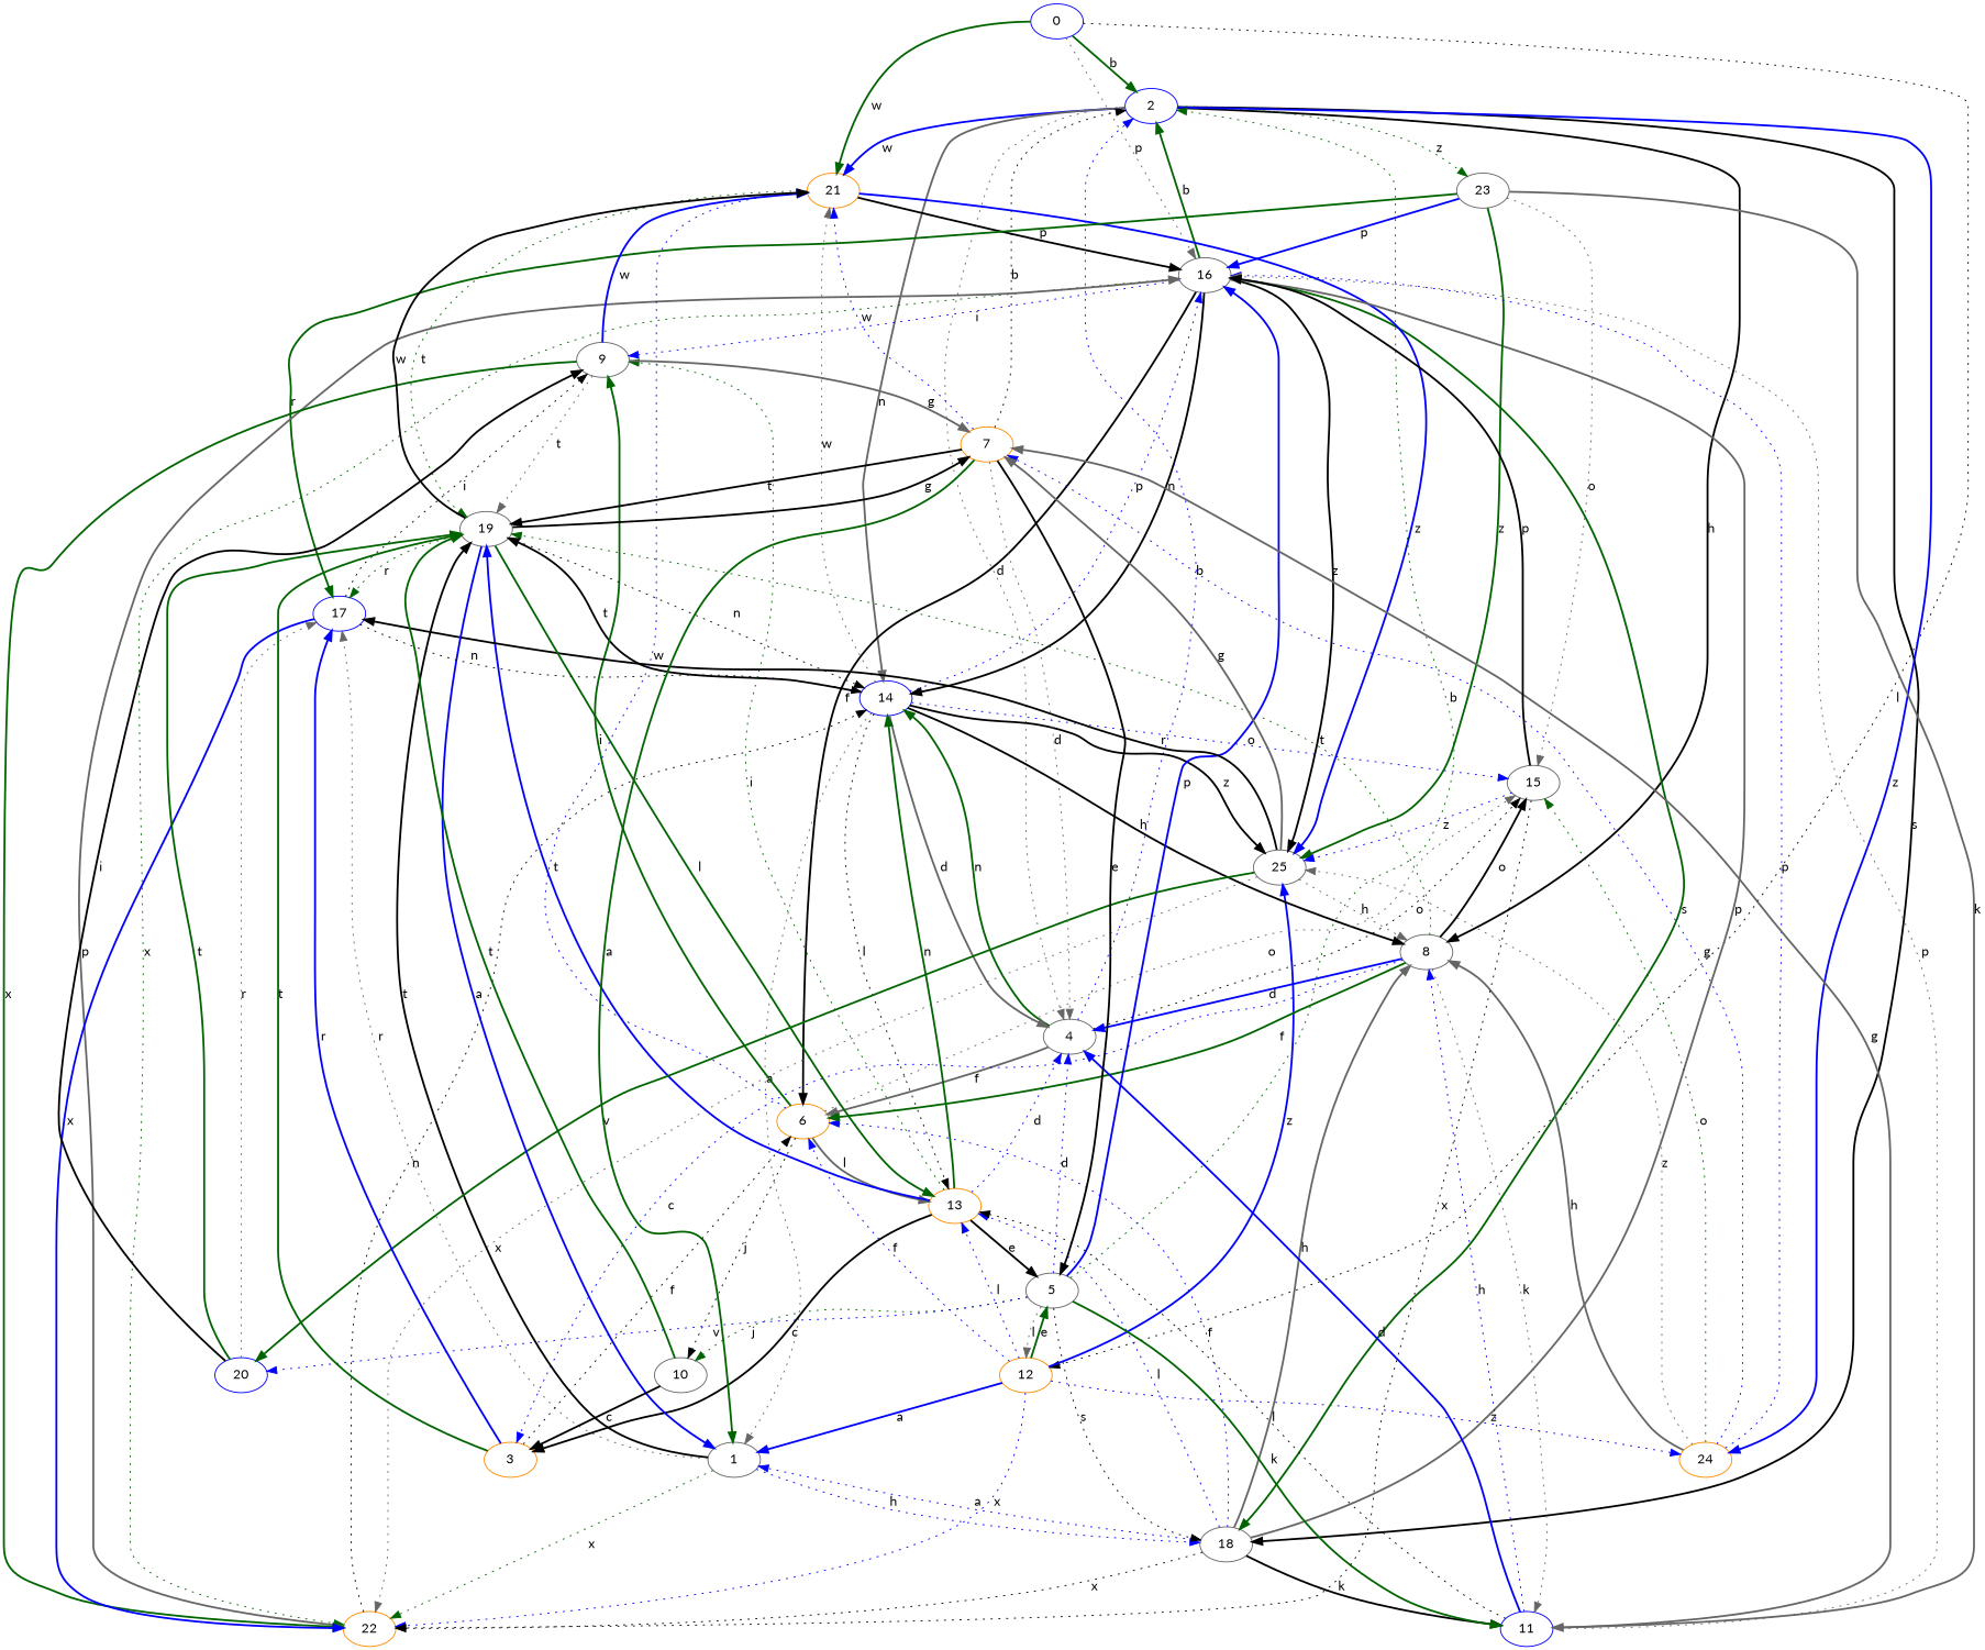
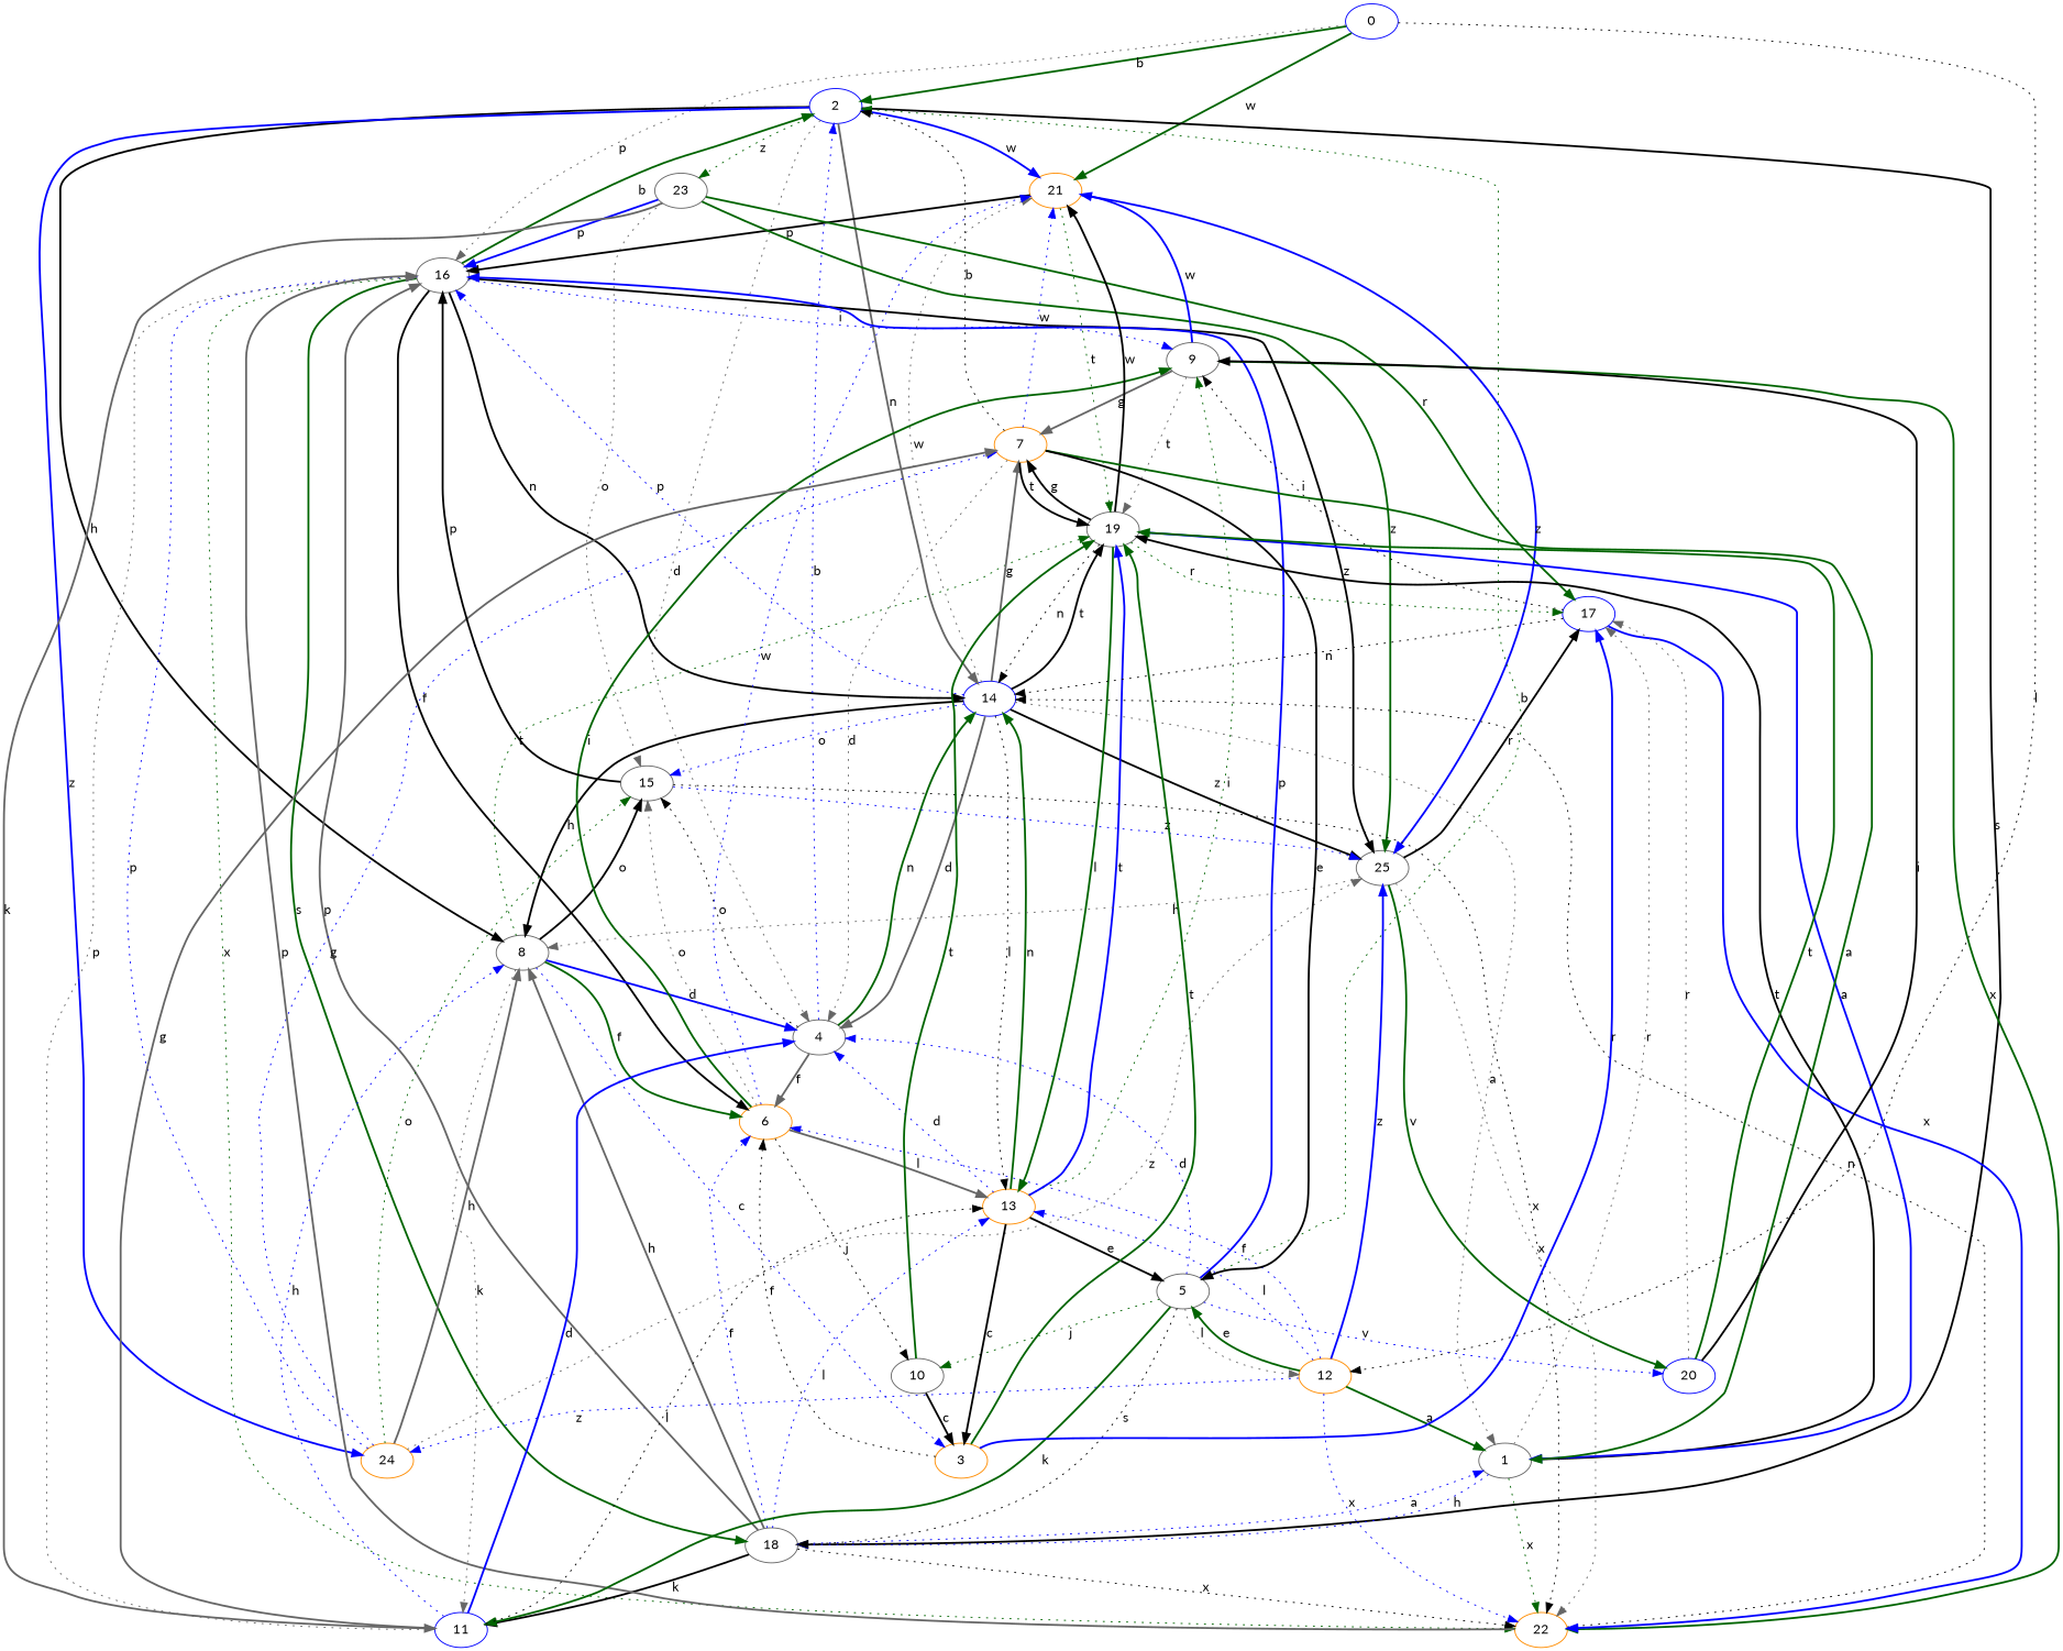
  strict digraph {
    fontname=Lato
    node [color=gray40 fontname=Lato]
    edge [color=black fontname=Lato style=bold]
    0 [color=blue]
    2 [color=blue]
    12 [color=darkorange]
    16
    21 [color=darkorange]
    18
    4
    8
    14 [color=blue]
    23
    24 [color=darkorange]
    1
    22 [color=darkorange]
    6 [color=darkorange]
    5
    13 [color=darkorange]
    25
    9
    19
    17 [color=blue]
    11 [color=blue]
    7 [color=darkorange]
    15
    3 [color=darkorange]
    10
    20 [color=blue]
    0 -> 2 [color=darkgreen label=b]
    0 -> 12 [label=l style=dotted]
    0 -> 16 [color=gray40 label=p style=dotted]
    0 -> 21 [color=darkgreen label=w]
    2 -> 21 [color=blue label=w]
    2 -> 18 [label=s]
    2 -> 4 [color=gray40 label=d style=dotted]
    2 -> 8 [label=h]
    2 -> 14 [color=gray40 label=n]
    2 -> 23 [color=darkgreen label=z style=dotted]
    2 -> 24 [color=blue label=z]
    12 -> 24 [color=blue label=z style=dotted]
-   12 -> 1 [color=blue label=a]
+   12 -> 1 [color=darkgreen label=a]
    12 -> 22 [color=blue label=x style=dotted]
    12 -> 6 [color=blue label=f style=dotted]
    12 -> 5 [color=darkgreen label=e]
    12 -> 13 [color=blue label=l style=dotted]
    12 -> 25 [color=blue label=z]
    16 -> 2 [color=darkgreen label=b]
    16 -> 18 [color=darkgreen label=s]
    16 -> 14 [label=n]
    16 -> 22 [color=darkgreen label=x style=dotted]
    16 -> 6 [label=f]
    16 -> 25 [label=z]
    16 -> 9 [color=blue label=i style=dotted]
    21 -> 16 [label=p]
    21 -> 25 [color=blue label=z]
    21 -> 19 [color=darkgreen label=t style=dotted]
    18 -> 16 [color=gray40 label=p]
    18 -> 8 [color=gray40 label=h]
    18 -> 1 [color=blue label=a style=dotted]
    18 -> 22 [label=x style=dotted]
    18 -> 6 [color=blue label=f style=dotted]
    18 -> 13 [color=blue label=l style=dotted]
    18 -> 11 [label=k]
    4 -> 2 [color=blue label=b style=dotted]
    4 -> 14 [color=darkgreen label=n]
    4 -> 6 [color=gray40 label=f]
    4 -> 15 [label=o style=dotted]
    8 -> 4 [color=blue label=d]
    8 -> 6 [color=darkgreen label=f]
    8 -> 19 [color=darkgreen label=t style=dotted]
    8 -> 11 [color=gray40 label=k style=dotted]
    8 -> 15 [label=o]
    8 -> 3 [color=blue label=c style=dotted]
    14 -> 16 [color=blue label=p style=dotted]
    14 -> 21 [color=gray40 label=w style=dotted]
    14 -> 4 [color=gray40 label=d]
    14 -> 8 [label=h]
    14 -> 1 [color=gray40 label=a style=dotted]
    14 -> 13 [label=l style=dotted]
    14 -> 25 [label=z]
    14 -> 19 [label=t]
    14 -> 15 [color=blue label=o style=dotted]
    23 -> 16 [color=blue label=p]
    23 -> 25 [color=darkgreen label=z]
    23 -> 17 [color=darkgreen label=r]
    23 -> 11 [color=gray40 label=k]
    23 -> 15 [color=gray40 label=o style=dotted]
    24 -> 16 [color=blue label=p style=dotted]
    24 -> 8 [color=gray40 label=h]
    24 -> 25 [color=gray40 label=z style=dotted]
    24 -> 7 [color=blue label=g style=dotted]
    24 -> 15 [color=darkgreen label=o style=dotted]
    1 -> 18 [color=blue label=h style=dotted]
    1 -> 22 [color=darkgreen label=x style=dotted]
    1 -> 19 [label=t]
    1 -> 17 [color=gray40 label=r style=dotted]
    22 -> 16 [color=gray40 label=p]
    22 -> 14 [label=n style=dotted]
    6 -> 21 [color=blue label=w style=dotted]
    6 -> 13 [color=gray40 label=l]
    6 -> 9 [color=darkgreen label=i]
    6 -> 15 [color=gray40 label=o style=dotted]
    6 -> 10 [label=j style=dotted]
    5 -> 2 [color=darkgreen label=b style=dotted]
    5 -> 12 [color=gray40 label=l style=dotted]
    5 -> 16 [color=blue label=p]
    5 -> 18 [label=s style=dotted]
    5 -> 4 [color=blue label=d style=dotted]
    5 -> 11 [color=darkgreen label=k]
    5 -> 10 [color=darkgreen label=j style=dotted]
    5 -> 20 [color=blue label=v style=dotted]
    13 -> 4 [color=blue label=d style=dotted]
    13 -> 14 [color=darkgreen label=n]
    13 -> 5 [label=e]
    13 -> 9 [color=darkgreen label=i style=dotted]
    13 -> 19 [color=blue label=t]
    13 -> 3 [label=c]
    25 -> 8 [color=gray40 label=h style=dotted]
    25 -> 22 [color=gray40 label=x style=dotted]
    25 -> 17 [label=r]
-   25 -> 7 [color=gray40 label=g]
+   14 -> 7 [color=gray40 label=g]
    25 -> 20 [color=darkgreen label=v]
    9 -> 21 [color=blue label=w]
    9 -> 22 [color=darkgreen label=x]
    9 -> 19 [color=gray40 label=t style=dotted]
    9 -> 7 [color=gray40 label=g]
    19 -> 21 [label=w]
    19 -> 14 [label=n style=dotted]
    19 -> 1 [color=blue label=a]
    19 -> 13 [color=darkgreen label=l]
    19 -> 17 [color=darkgreen label=r style=dotted]
    19 -> 7 [label=g]
    17 -> 14 [label=n style=dotted]
    17 -> 22 [color=blue label=x]
    17 -> 9 [label=i style=dotted]
    11 -> 16 [color=gray40 label=p style=dotted]
    11 -> 4 [color=blue label=d]
    11 -> 8 [color=blue label=h style=dotted]
    11 -> 13 [label=l style=dotted]
    11 -> 7 [color=gray40 label=g]
    7 -> 2 [label=b style=dotted]
    7 -> 21 [color=blue label=w style=dotted]
    7 -> 4 [color=gray40 label=d style=dotted]
    7 -> 1 [color=darkgreen label=a]
    7 -> 5 [label=e]
    7 -> 19 [label=t]
    15 -> 16 [label=p]
    15 -> 22 [label=x style=dotted]
    15 -> 25 [color=blue label=z style=dotted]
    3 -> 6 [label=f style=dotted]
    3 -> 19 [color=darkgreen label=t]
    3 -> 17 [color=blue label=r]
    10 -> 19 [color=darkgreen label=t]
    10 -> 3 [label=c]
    20 -> 9 [label=i]
    20 -> 19 [color=darkgreen label=t]
    20 -> 17 [color=gray40 label=r style=dotted]
  }
